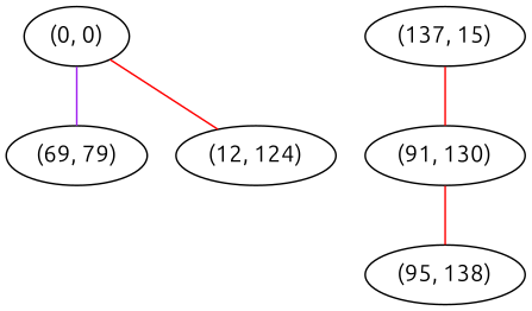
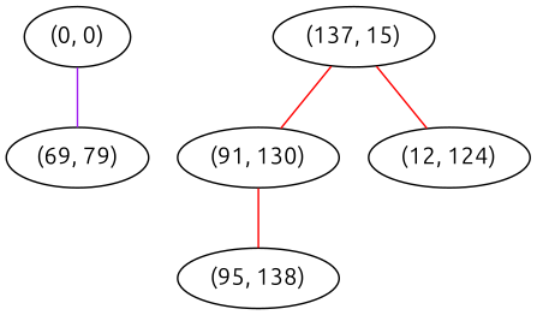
  graph {
    fontname=Ubuntu
    node [fontname=Ubuntu]
    edge [color=red fontname=Ubuntu weight=1]
    "(0, 0)"
    "(69, 79)"
    "(137, 15)"
    "(91, 130)"
    "(12, 124)"
    "(95, 138)"
    "(0, 0)" -- "(69, 79)" [color=purple weight=4]
    "(137, 15)" -- "(91, 130)"
-   "(0, 0)" -- "(12, 124)"
+   "(137, 15)" -- "(12, 124)"
    "(91, 130)" -- "(95, 138)"
  }
